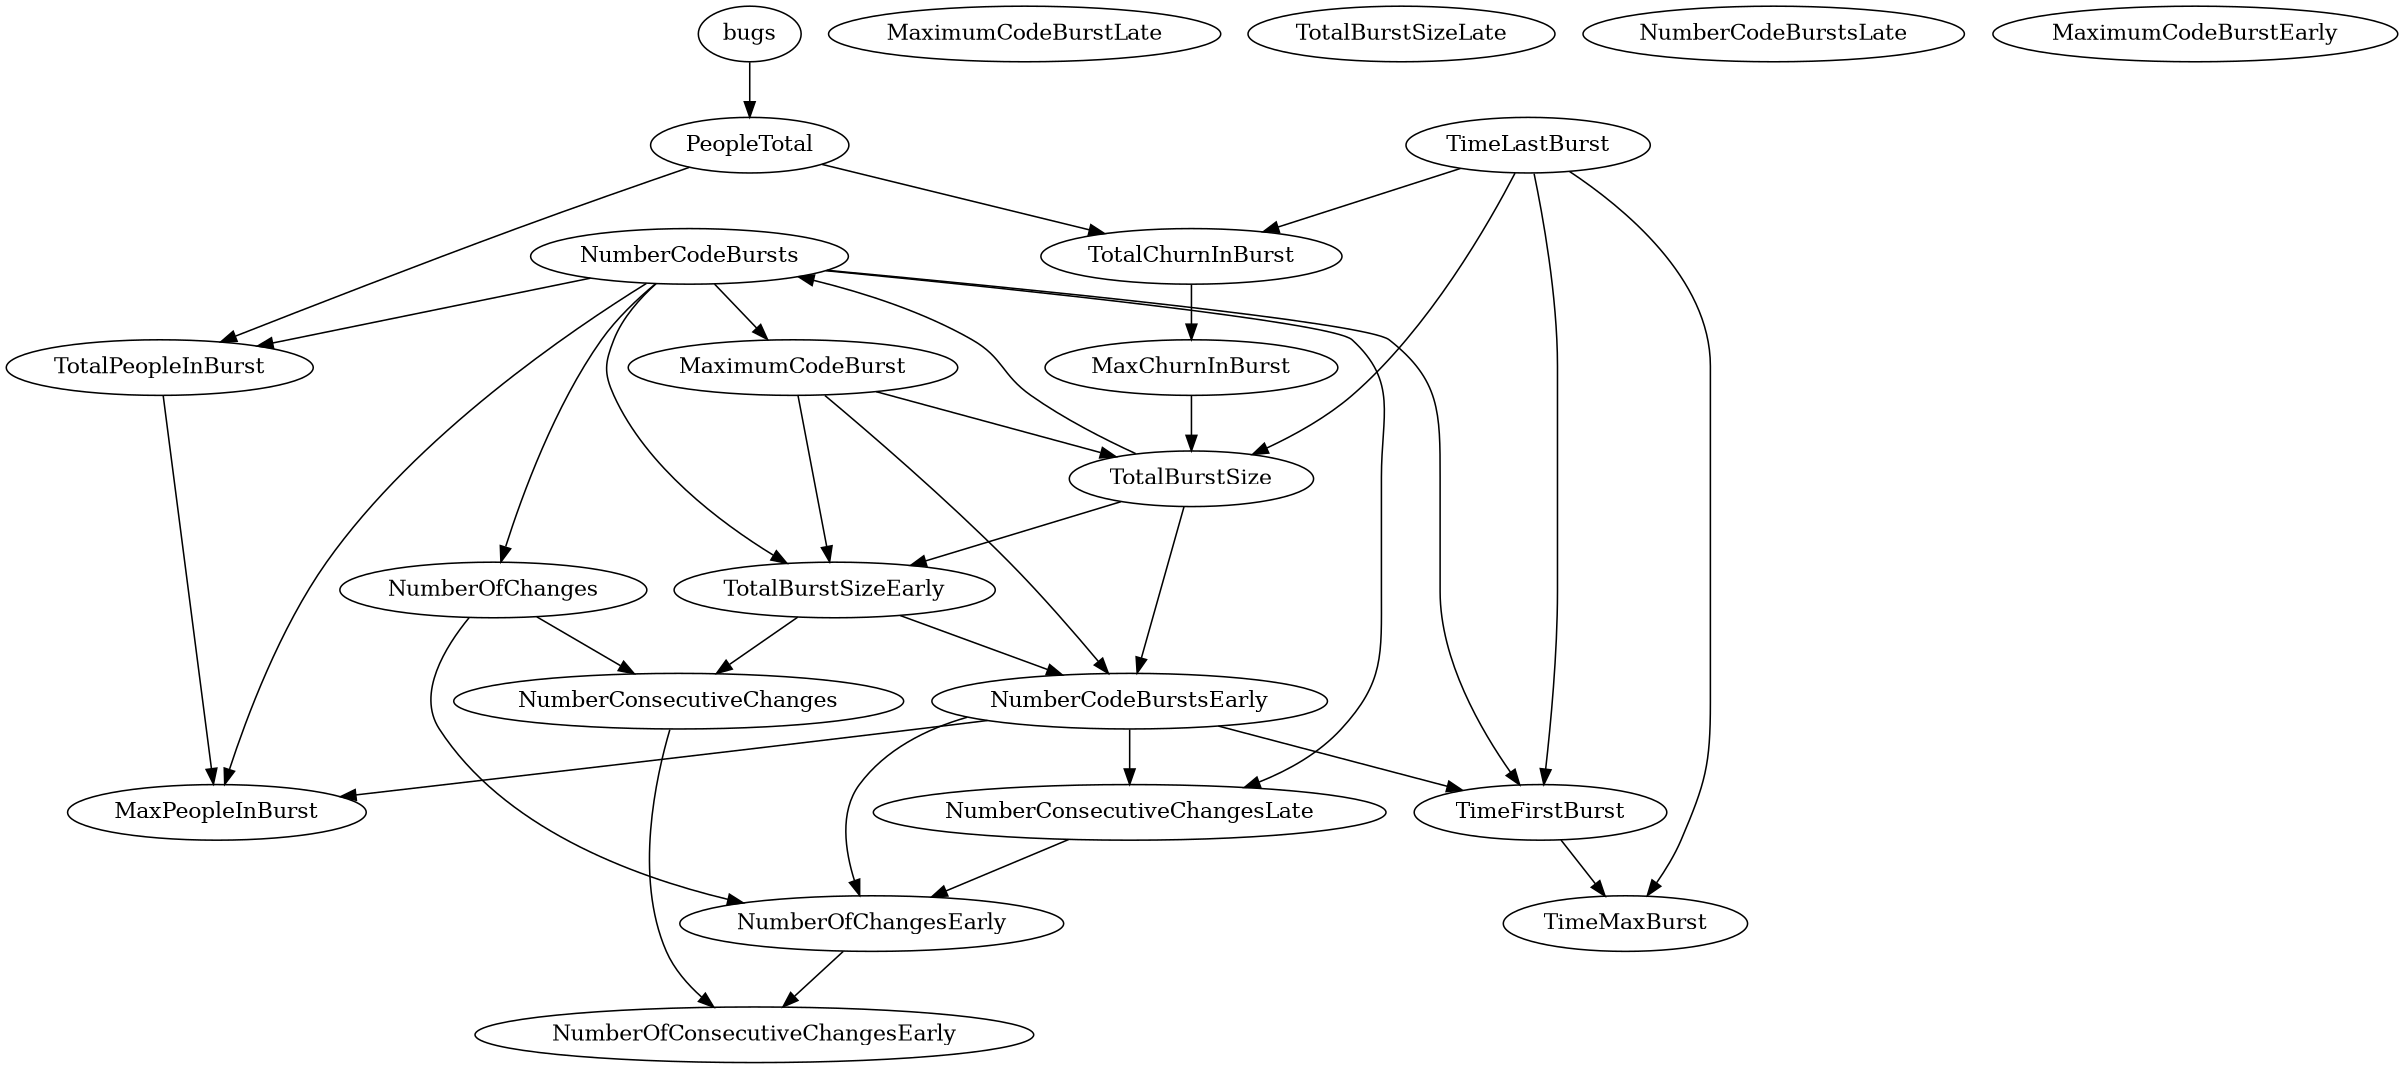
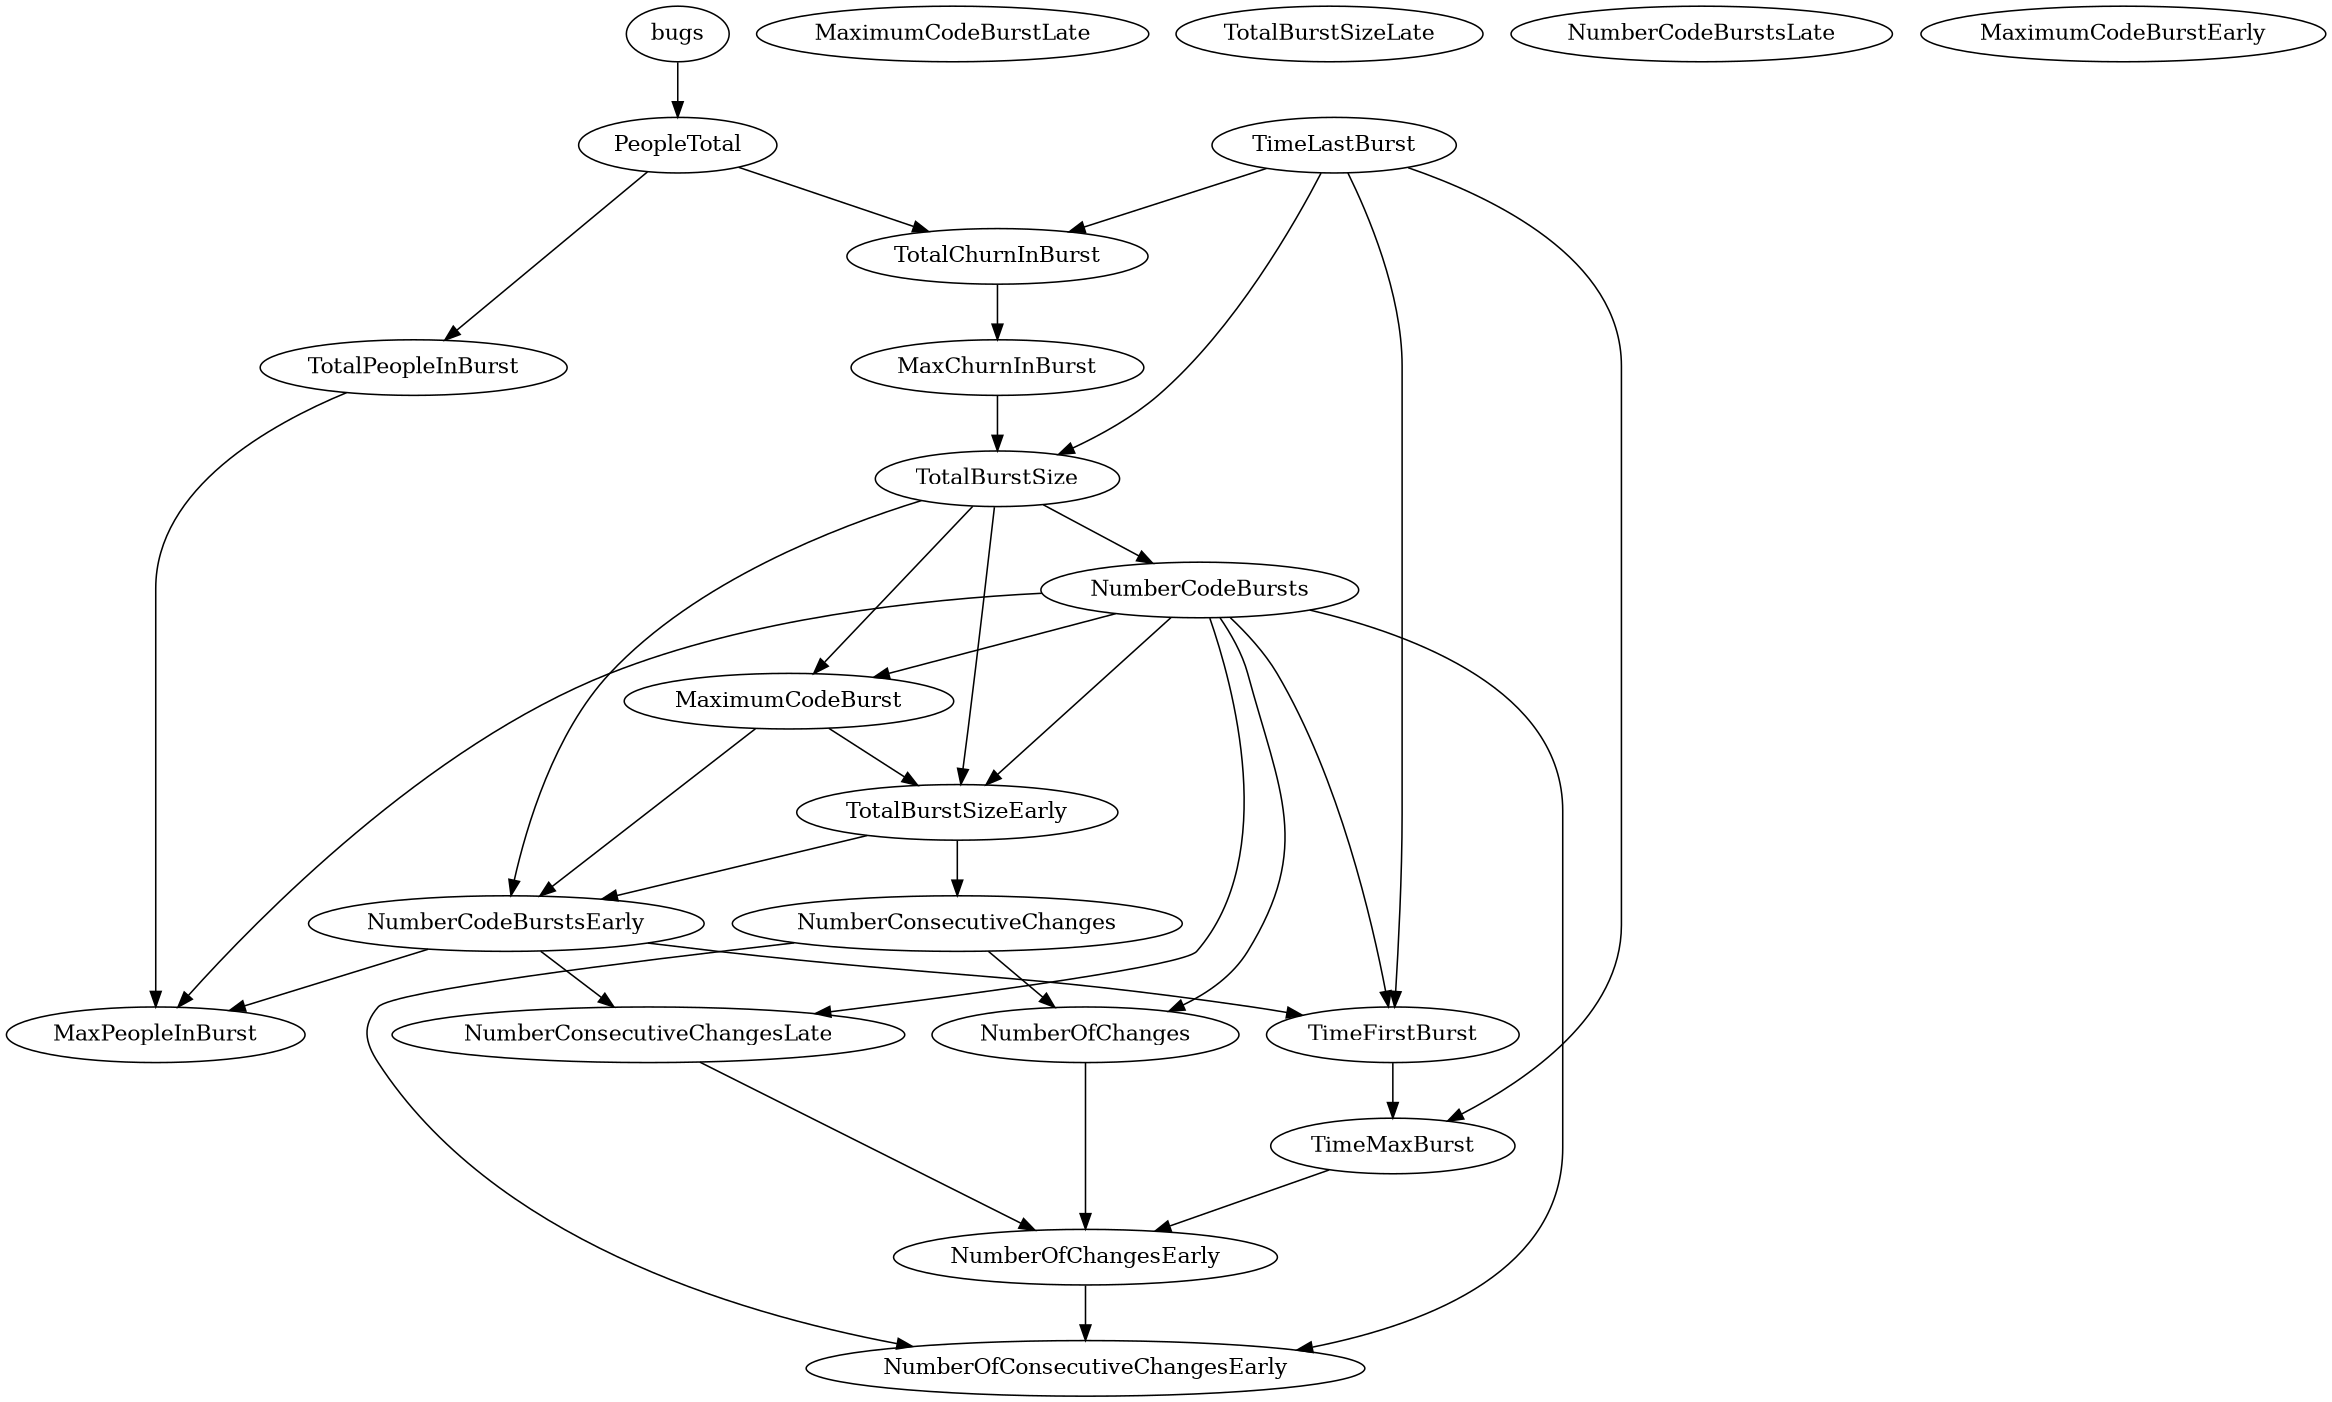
  digraph {
    TotalPeopleInBurst
    MaxPeopleInBurst
    MaximumCodeBurstLate
    NumberOfChanges
    NumberOfChangesEarly
    NumberOfConsecutiveChangesEarly
    TotalBurstSizeLate
    NumberCodeBurstsLate
    NumberConsecutiveChangesLate
    MaxChurnInBurst
    TotalBurstSize
    NumberCodeBurstsEarly
    MaximumCodeBurst
    TotalBurstSizeEarly
    NumberCodeBursts
    MaximumCodeBurstEarly
    TimeFirstBurst
    TimeMaxBurst
    TotalChurnInBurst
    PeopleTotal
    NumberConsecutiveChanges
    TimeLastBurst
    bugs
    TotalPeopleInBurst -> MaxPeopleInBurst
    NumberOfChanges -> NumberOfChangesEarly
    NumberOfChangesEarly -> NumberOfConsecutiveChangesEarly
    NumberConsecutiveChangesLate -> NumberOfChangesEarly
    MaxChurnInBurst -> TotalBurstSize
    TotalBurstSize -> NumberCodeBurstsEarly
-   MaximumCodeBurst -> TotalBurstSize
+   TotalBurstSize -> MaximumCodeBurst
    TotalBurstSize -> TotalBurstSizeEarly
    TotalBurstSize -> NumberCodeBursts
    NumberCodeBurstsEarly -> MaxPeopleInBurst
-   NumberCodeBurstsEarly -> NumberOfChangesEarly
+   TimeMaxBurst -> NumberOfChangesEarly
    NumberCodeBurstsEarly -> NumberConsecutiveChangesLate
    NumberCodeBurstsEarly -> TimeFirstBurst
    MaximumCodeBurst -> NumberCodeBurstsEarly
    MaximumCodeBurst -> TotalBurstSizeEarly
    TotalBurstSizeEarly -> NumberCodeBurstsEarly
    TotalBurstSizeEarly -> NumberConsecutiveChanges
-   NumberCodeBursts -> TotalPeopleInBurst
+   NumberCodeBursts -> NumberOfConsecutiveChangesEarly
    NumberCodeBursts -> MaxPeopleInBurst
    NumberCodeBursts -> NumberOfChanges
    NumberCodeBursts -> NumberConsecutiveChangesLate
    NumberCodeBursts -> MaximumCodeBurst
    NumberCodeBursts -> TotalBurstSizeEarly
    NumberCodeBursts -> TimeFirstBurst
    TimeFirstBurst -> TimeMaxBurst
    TotalChurnInBurst -> MaxChurnInBurst
    PeopleTotal -> TotalPeopleInBurst
    PeopleTotal -> TotalChurnInBurst
-   NumberOfChanges -> NumberConsecutiveChanges
+   NumberConsecutiveChanges -> NumberOfChanges
    NumberConsecutiveChanges -> NumberOfConsecutiveChangesEarly
    TimeLastBurst -> TotalBurstSize
    TimeLastBurst -> TimeFirstBurst
    TimeLastBurst -> TimeMaxBurst
    TimeLastBurst -> TotalChurnInBurst
    bugs -> PeopleTotal
  }
